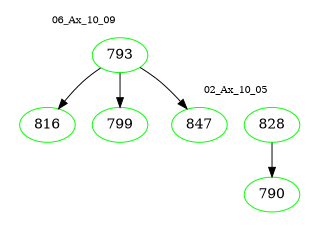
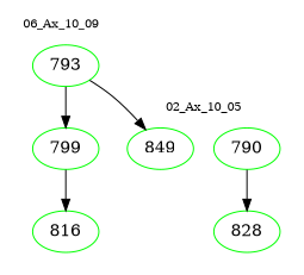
  digraph {
    node [color=green]
    edge [color=black]
    n1 [label=828]
    n2 [label=790]
-   n3 [label=847]
+   n3 [label=849]
    n4 [label=793]
    n5 [label=816]
    n6 [label=799]
    subgraph cluster_1 {
      color=white
      fontsize=10
      label="02_Ax_10_05"
      n1
      n2
      n3
    }
    subgraph cluster_2 {
      color=white
      fontsize=10
      label="06_Ax_10_09"
      n4
      n5
      n6
    }
-   n1 -> n2
+   n2 -> n1
    n4 -> n3
-   n4 -> n5
+   n6 -> n5
    n4 -> n6
  }
